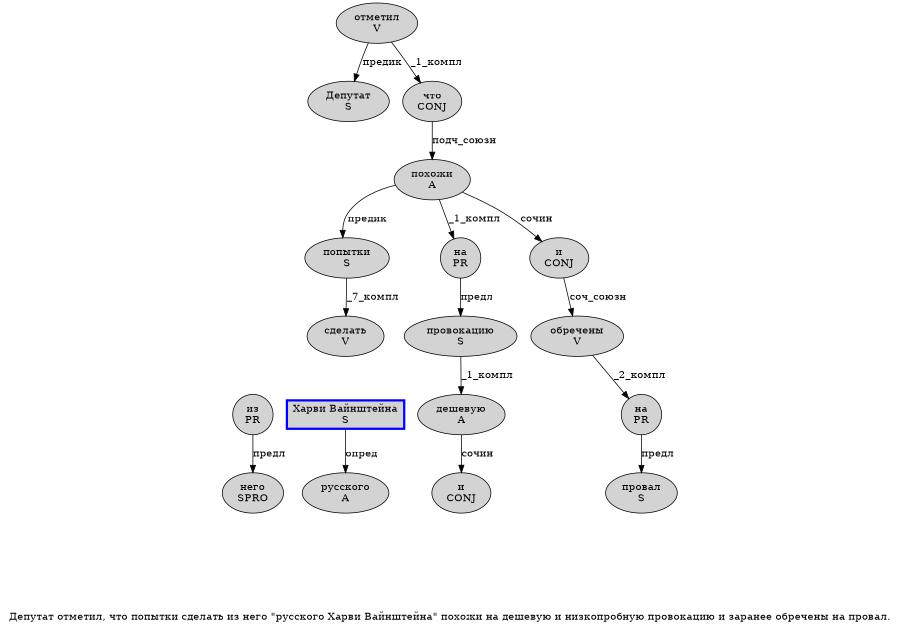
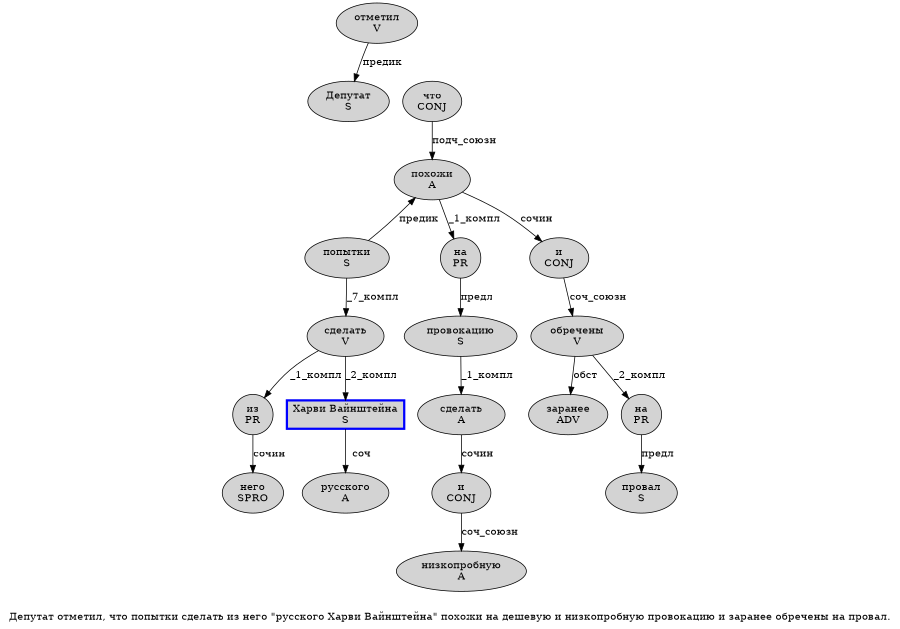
  digraph {
    label="Депутат отметил, что попытки сделать из него \"русского Харви Вайнштейна\" похожи на дешевую и низкопробную провокацию и заранее обречены на провал."
    node [fillcolor=lightgray penwidth=1 shape=ellipse style=filled]
    n1 [label="Депутат\nS"]
    n2 [label="отметил\nV"]
    n3 [label="что\nCONJ"]
    n4 [label="похожи\nA"]
    n5 [label="попытки\nS"]
    n6 [label="на\nPR"]
    n7 [label="и\nCONJ"]
    n8 [label="сделать\nV"]
    n9 [label="из\nPR"]
    n10 [color=blue label="Харви Вайнштейна\nS" penwidth=3 shape=box]
    n11 [label="него\nSPRO"]
    n12 [label="русского\nA"]
    n13 [label="провокацию\nS"]
    n14 [label="обречены\nV"]
-   n15 [label="дешевую\nA"]
+   n15 [label="сделать\nA"]
    n16 [label="и\nCONJ"]
+   n17 [label="низкопробную\nA"]
+   n18 [label="заранее\nADV"]
    n19 [label="на\nPR"]
    n20 [label="провал\nS"]
    n2 -> n1 [label="предик"]
-   n2 -> n3 [label="_1_компл"]
    n3 -> n4 [label="подч_союзн"]
-   n4 -> n5 [label="предик"]
+   n5 -> n4 [label="предик"]
    n4 -> n6 [label="_1_компл"]
    n4 -> n7 [label="сочин"]
    n5 -> n8 [label="_7_компл"]
    n6 -> n13 [label="предл"]
    n7 -> n14 [label="соч_союзн"]
-   n9 -> n11 [label="предл"]
-   n10 -> n12 [label="опред"]
+   n8 -> n9 [label="_1_компл"]
+   n8 -> n10 [label="_2_компл"]
+   n9 -> n11 [label="сочин"]
+   n10 -> n12 [label="соч"]
    n13 -> n15 [label="_1_компл"]
+   n14 -> n18 [label="обст"]
    n14 -> n19 [label="_2_компл"]
    n15 -> n16 [label="сочин"]
+   n16 -> n17 [label="соч_союзн"]
    n19 -> n20 [label="предл"]
  }
